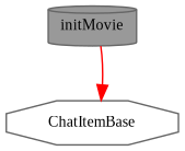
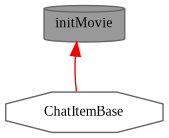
  digraph {
    rankdir=TB
    fontname="Liberation Serif"
    node [fontname="Liberation Serif" fontsize=10 style=filled]
    n1 [color=gray40 fillcolor=grey60 fontcolor=black height=0.2 label=initMovie shape=cylinder width=0.4]
    n2 [color=grey40 fillcolor=white height=0.2 label=ChatItemBase shape=octagon width=0.4]
-   n2 -> n1 [color=red dir=back fontname="Liberation Serif" fontsize=10 labelfontname=Helvetica labelfontsize=10 style=solid]
+   n1 -> n2 [color=red dir=back fontname="Liberation Serif" fontsize=10 labelfontname=Helvetica labelfontsize=10 style=solid]
  }
